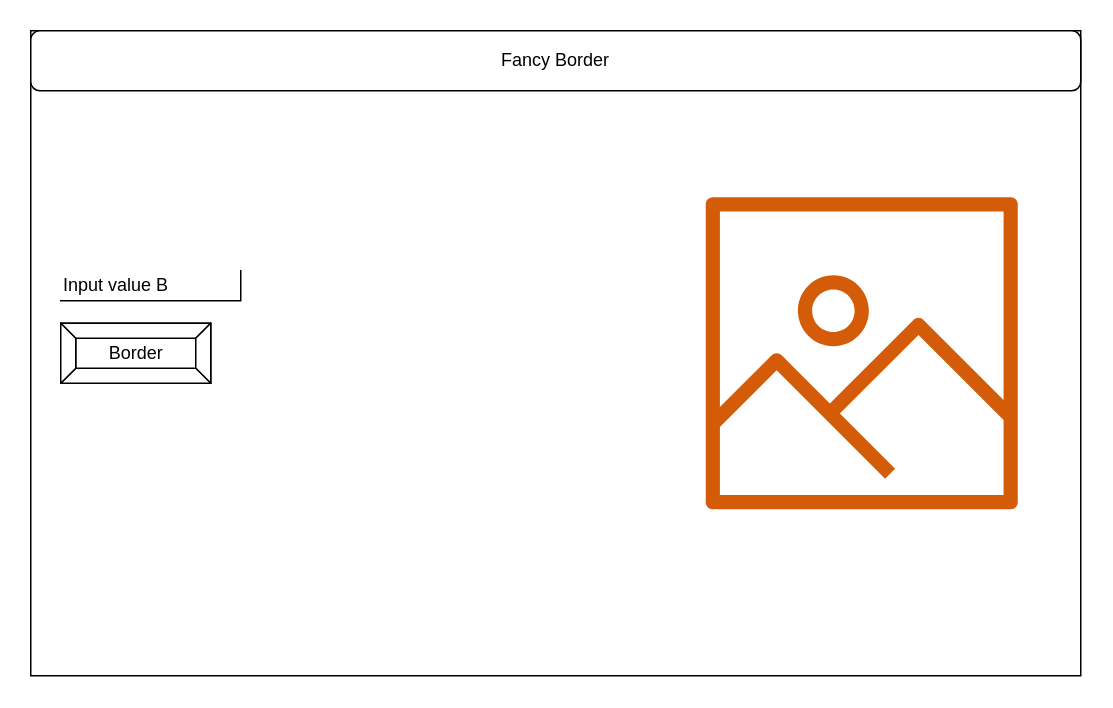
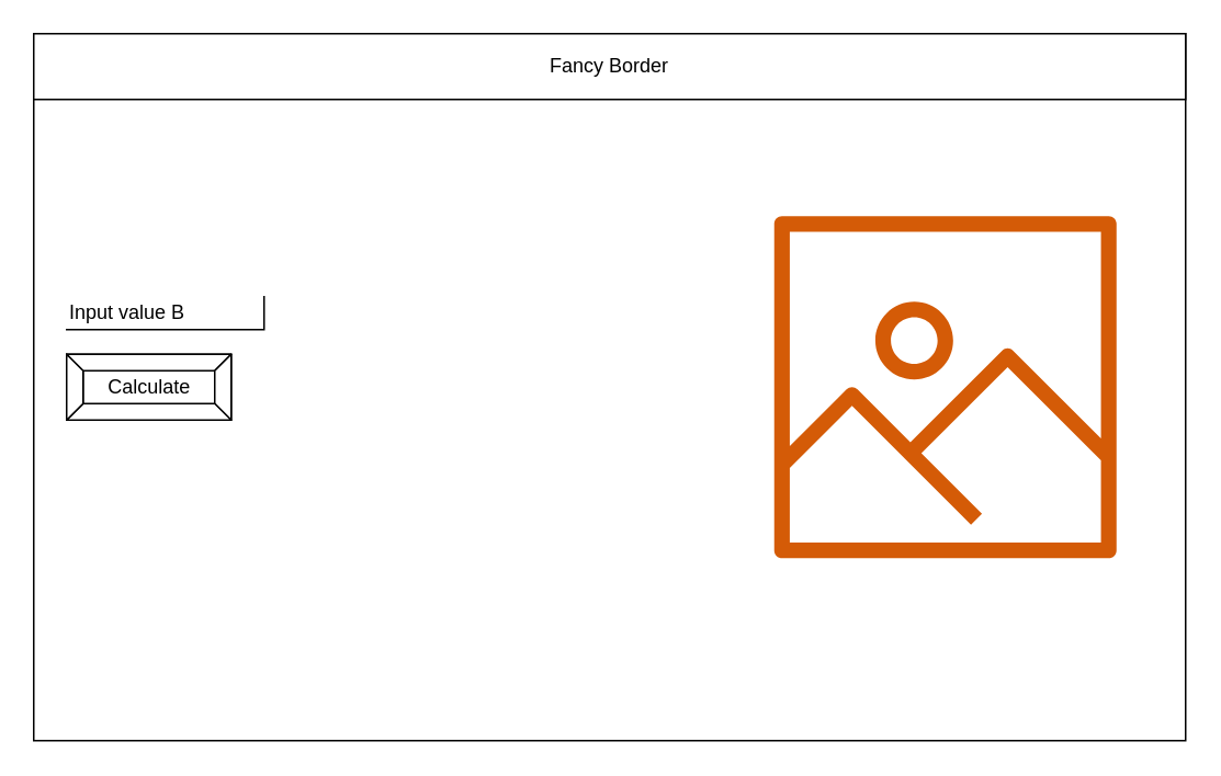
  <mxCell id="0" />
  <mxCell id="1" parent="0" />
  <mxCell id="2" value="" style="rounded=0;whiteSpace=wrap;html=1;" vertex="1" parent="1"><mxGeometry x="20" y="20" width="700" height="430" as="geometry" /></mxCell>
- <mxCell id="3" value="&lt;div&gt;Fancy Border&lt;/div&gt;" style="whiteSpace=wrap;html=1;rounded=1;" vertex="1" parent="1"><mxGeometry x="20" y="20" width="700" height="40" as="geometry" /></mxCell>
+ <mxCell id="3" value="&lt;div&gt;Fancy Border&lt;/div&gt;" style="rounded=0;whiteSpace=wrap;html=1;" vertex="1" parent="1"><mxGeometry x="20" y="20" width="700" height="40" as="geometry" /></mxCell>
  <mxCell id="4" value="Input value B" style="shape=partialRectangle;whiteSpace=wrap;html=1;top=0;left=0;fillColor=none;align=left;" vertex="1" parent="1"><mxGeometry x="40" y="180" width="120" height="20" as="geometry" /></mxCell>
- <mxCell id="5" value="Border" style="labelPosition=center;verticalLabelPosition=middle;align=center;html=1;shape=mxgraph.basic.button;dx=10;" vertex="1" parent="1"><mxGeometry x="40" y="215" width="100" height="40" as="geometry" /></mxCell>
+ <mxCell id="5" value="Calculate" style="labelPosition=center;verticalLabelPosition=middle;align=center;html=1;shape=mxgraph.basic.button;dx=10;" vertex="1" parent="1"><mxGeometry x="40" y="215" width="100" height="40" as="geometry" /></mxCell>
  <mxCell id="6" value="&lt;h5 style=&quot;padding: 0px ; font-size: 20px ; font-weight: 500 ; line-height: 1 ; letter-spacing: 0.02em ; font-family: &amp;#34;roboto&amp;#34; , &amp;#34;helvetica&amp;#34; , &amp;#34;arial&amp;#34; , sans-serif ; margin: 24px 0px 16px&quot;&gt;&lt;font color=&quot;#ffffff&quot;&gt;Multiplication!&lt;/font&gt;&lt;/h5&gt;&lt;div&gt;&lt;br&gt;&lt;/div&gt;" style="text;html=1;strokeColor=none;fillColor=none;align=left;verticalAlign=middle;whiteSpace=wrap;rounded=0;" vertex="1" parent="1"><mxGeometry x="50" y="80" width="180" height="30" as="geometry" /></mxCell>
  <mxCell id="7" value="" style="sketch=0;outlineConnect=0;fontColor=#232F3E;gradientColor=none;fillColor=#D45B07;strokeColor=none;dashed=0;verticalLabelPosition=bottom;verticalAlign=top;align=center;html=1;fontSize=12;fontStyle=0;aspect=fixed;pointerEvents=1;shape=mxgraph.aws4.container_registry_image;labelBackgroundColor=none;" vertex="1" parent="1"><mxGeometry x="470" y="131" width="208" height="208" as="geometry" /></mxCell>
